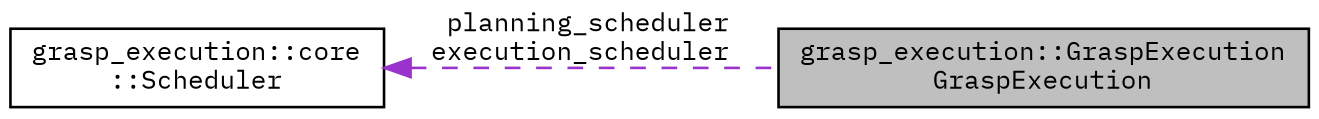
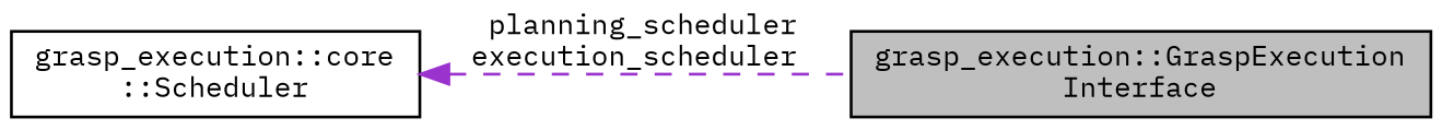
  digraph {
    rankdir=LR
    fontname="IBM Plex Mono"
    node [color=black fontname="IBM Plex Mono" fontsize=10 shape=record style=filled]
-   n1 [fillcolor=grey75 fontcolor=black height=0.2 label="grasp_execution::GraspExecution\lGraspExecution" width=0.4]
+   n1 [fillcolor=grey75 fontcolor=black height=0.2 label="grasp_execution::GraspExecution\lInterface" width=0.4]
    n2 [fillcolor=white height=0.2 label="grasp_execution::core\l::Scheduler" width=0.4]
    n2 -> n1 [color=darkorchid3 dir=back fontname="IBM Plex Mono" fontsize=10 label=" planning_scheduler\nexecution_scheduler" labelfontname=Helvetica labelfontsize=10 style=dashed]
  }
